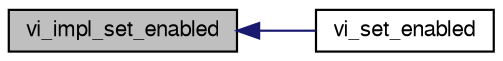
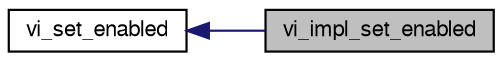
  digraph {
    rankdir=LR
    node [color=black fontname=FreeSans fontsize=10 shape=record style=filled]
    n1 [fillcolor=grey75 fontcolor=black height=0.2 label=vi_impl_set_enabled width=0.4]
    n2 [fillcolor=white height=0.2 label=vi_set_enabled width=0.4]
-   n1 -> n2 [color=midnightblue dir=back fontname=FreeSans fontsize=10 labelfontname=FreeSans labelfontsize=10 style=solid]
+   n2 -> n1 [color=midnightblue dir=back fontname=FreeSans fontsize=10 labelfontname=FreeSans labelfontsize=10 style=solid]
  }
